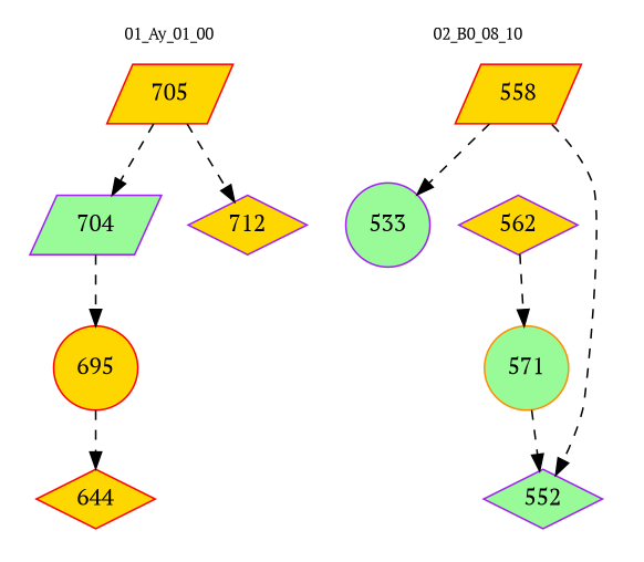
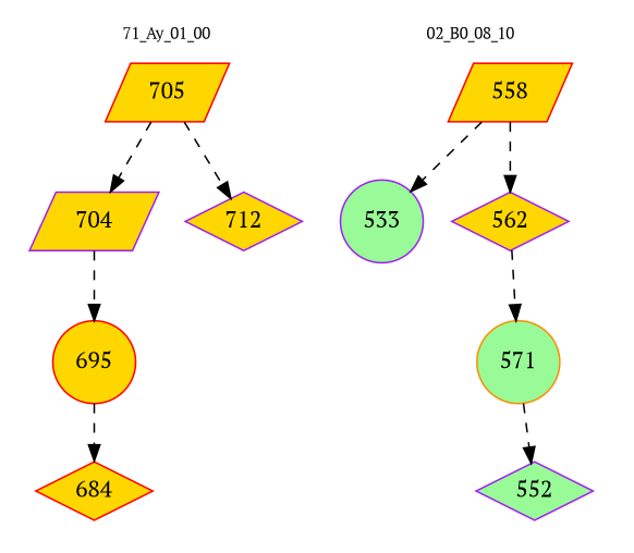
  digraph {
    fontname="PT Serif"
    node [color=purple fillcolor=gold fontname="PT Serif" shape=diamond style=filled]
    edge [color=black fontname="PT Serif" style=dashed]
    n1 [color=red label=705 shape=parallelogram]
-   n2 [fillcolor=palegreen label=704 shape=parallelogram]
+   n2 [label=704 shape=parallelogram]
    n3 [label=712]
    n4 [color=red label=695 shape=circle]
-   n5 [color=red label=644]
+   n5 [color=red label=684]
    n6 [color=red label=558 shape=parallelogram]
    n7 [fillcolor=palegreen label=533 shape=circle]
    n8 [label=562]
    n9 [color=darkorange fillcolor=palegreen label=571 shape=circle]
    n10 [fillcolor=palegreen label=552]
    subgraph cluster_1 {
      color=white
      fontsize=10
-     label="01_Ay_01_00"
+     label="71_Ay_01_00"
      n1
      n2
      n3
      n4
      n5
    }
    subgraph cluster_2 {
      color=white
      fontsize=10
      label="02_B0_08_10"
      n6
      n7
      n8
      n9
      n10
    }
    n1 -> n2
    n1 -> n3
    n2 -> n4
    n4 -> n5
    n6 -> n7
-   n6 -> n10
+   n6 -> n8
    n8 -> n9
    n9 -> n10
  }
